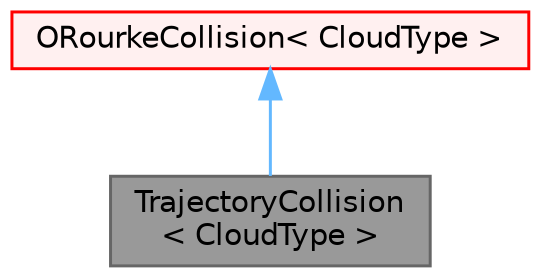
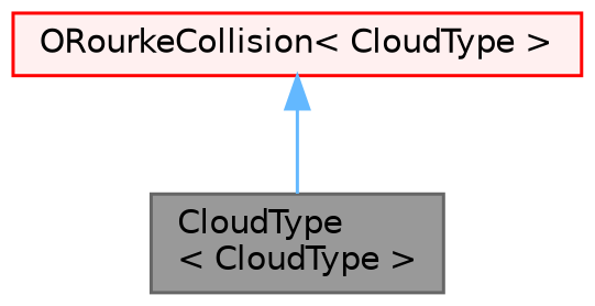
  digraph {
    node [fontname=Helvetica fontsize=10 shape=box style=filled]
-   n1 [color=gray40 fillcolor=grey60 fontcolor=black height=0.2 label="TrajectoryCollision\l\< CloudType \>" width=0.4]
+   n1 [color=gray40 fillcolor=grey60 fontcolor=black height=0.2 label="CloudType\l\< CloudType \>" width=0.4]
    n2 [color=red fillcolor="#FFF0F0" height=0.2 label="ORourkeCollision\< CloudType \>" width=0.4]
    n2 -> n1 [color=steelblue1 dir=back fontname=Helvetica fontsize=10 labelfontname=Helvetica labelfontsize=10 style=solid]
  }
